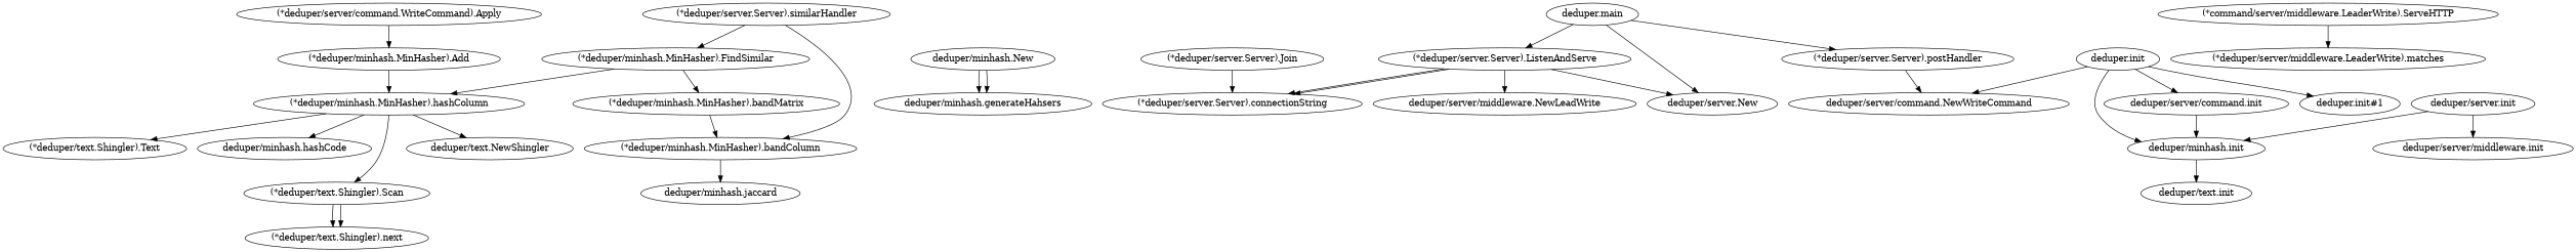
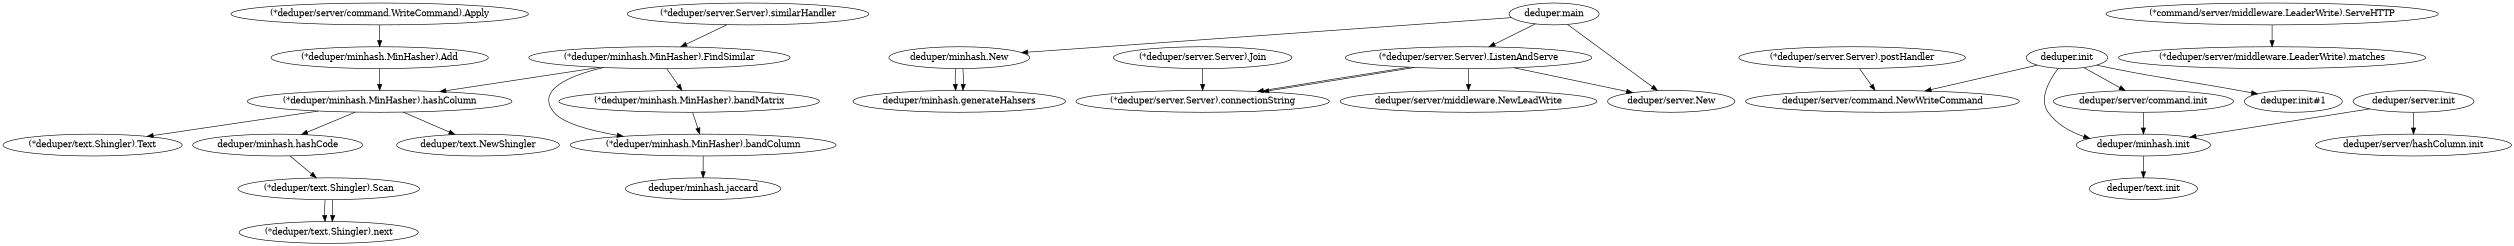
  digraph {
    "(*deduper/minhash.MinHasher).bandMatrix"
    "(*deduper/minhash.MinHasher).bandColumn"
    "deduper/minhash.jaccard"
    "(*deduper/server.Server).ListenAndServe"
    "deduper/server/middleware.NewLeadWrite"
    "(*deduper/server.Server).connectionString"
    "deduper/server.New"
    "(*deduper/server.Server).Join"
    "(*deduper/server.Server).postHandler"
    "deduper/server/command.NewWriteCommand"
    "(*deduper/minhash.MinHasher).hashColumn"
    "deduper/text.NewShingler"
    "(*deduper/text.Shingler).Text"
    "deduper/minhash.hashCode"
    "(*deduper/text.Shingler).Scan"
    "(*deduper/text.Shingler).next"
    "(*deduper/minhash.MinHasher).FindSimilar"
    "(*deduper/server.Server).similarHandler"
    "deduper/minhash.init"
    "deduper/text.init"
    "deduper/server.init"
-   "deduper/server/middleware.init"
+   "deduper/server/middleware.init" [label="deduper/server/hashColumn.init"]
    "deduper/server/command.init"
    "deduper/minhash.New"
    "deduper/minhash.generateHahsers"
    "deduper.main"
    "(*deduper/minhash.MinHasher).Add"
    "(*deduper/server/command.WriteCommand).Apply"
    "deduper.init"
    "deduper.init#1"
    n31 [label="(*command/server/middleware.LeaderWrite).ServeHTTP"]
    "(*deduper/server/middleware.LeaderWrite).matches"
    "(*deduper/minhash.MinHasher).bandMatrix" -> "(*deduper/minhash.MinHasher).bandColumn"
    "(*deduper/minhash.MinHasher).bandColumn" -> "deduper/minhash.jaccard"
    "(*deduper/server.Server).ListenAndServe" -> "deduper/server/middleware.NewLeadWrite"
    "(*deduper/server.Server).ListenAndServe" -> "(*deduper/server.Server).connectionString"
    "(*deduper/server.Server).ListenAndServe" -> "(*deduper/server.Server).connectionString"
    "(*deduper/server.Server).ListenAndServe" -> "deduper/server.New"
    "(*deduper/server.Server).Join" -> "(*deduper/server.Server).connectionString"
    "(*deduper/server.Server).postHandler" -> "deduper/server/command.NewWriteCommand"
    "(*deduper/minhash.MinHasher).hashColumn" -> "deduper/text.NewShingler"
    "(*deduper/minhash.MinHasher).hashColumn" -> "(*deduper/text.Shingler).Text"
    "(*deduper/minhash.MinHasher).hashColumn" -> "deduper/minhash.hashCode"
-   "(*deduper/minhash.MinHasher).hashColumn" -> "(*deduper/text.Shingler).Scan"
+   "deduper/minhash.hashCode" -> "(*deduper/text.Shingler).Scan"
    "(*deduper/text.Shingler).Scan" -> "(*deduper/text.Shingler).next"
    "(*deduper/text.Shingler).Scan" -> "(*deduper/text.Shingler).next"
    "(*deduper/minhash.MinHasher).FindSimilar" -> "(*deduper/minhash.MinHasher).bandMatrix"
-   "(*deduper/server.Server).similarHandler" -> "(*deduper/minhash.MinHasher).bandColumn"
+   "(*deduper/minhash.MinHasher).FindSimilar" -> "(*deduper/minhash.MinHasher).bandColumn"
    "(*deduper/minhash.MinHasher).FindSimilar" -> "(*deduper/minhash.MinHasher).hashColumn"
    "(*deduper/server.Server).similarHandler" -> "(*deduper/minhash.MinHasher).FindSimilar"
    "deduper/minhash.init" -> "deduper/text.init"
    "deduper/server.init" -> "deduper/minhash.init"
    "deduper/server.init" -> "deduper/server/middleware.init"
    "deduper/server/command.init" -> "deduper/minhash.init"
    "deduper/minhash.New" -> "deduper/minhash.generateHahsers"
    "deduper/minhash.New" -> "deduper/minhash.generateHahsers"
    "deduper.main" -> "(*deduper/server.Server).ListenAndServe"
    "deduper.main" -> "deduper/server.New"
-   "deduper.main" -> "(*deduper/server.Server).postHandler"
+   "deduper.main" -> "deduper/minhash.New"
    "(*deduper/minhash.MinHasher).Add" -> "(*deduper/minhash.MinHasher).hashColumn"
    "(*deduper/server/command.WriteCommand).Apply" -> "(*deduper/minhash.MinHasher).Add"
    "deduper.init" -> "deduper/server/command.NewWriteCommand"
    "deduper.init" -> "deduper/minhash.init"
    "deduper.init" -> "deduper/server/command.init"
    "deduper.init" -> "deduper.init#1"
    n31 -> "(*deduper/server/middleware.LeaderWrite).matches"
  }
